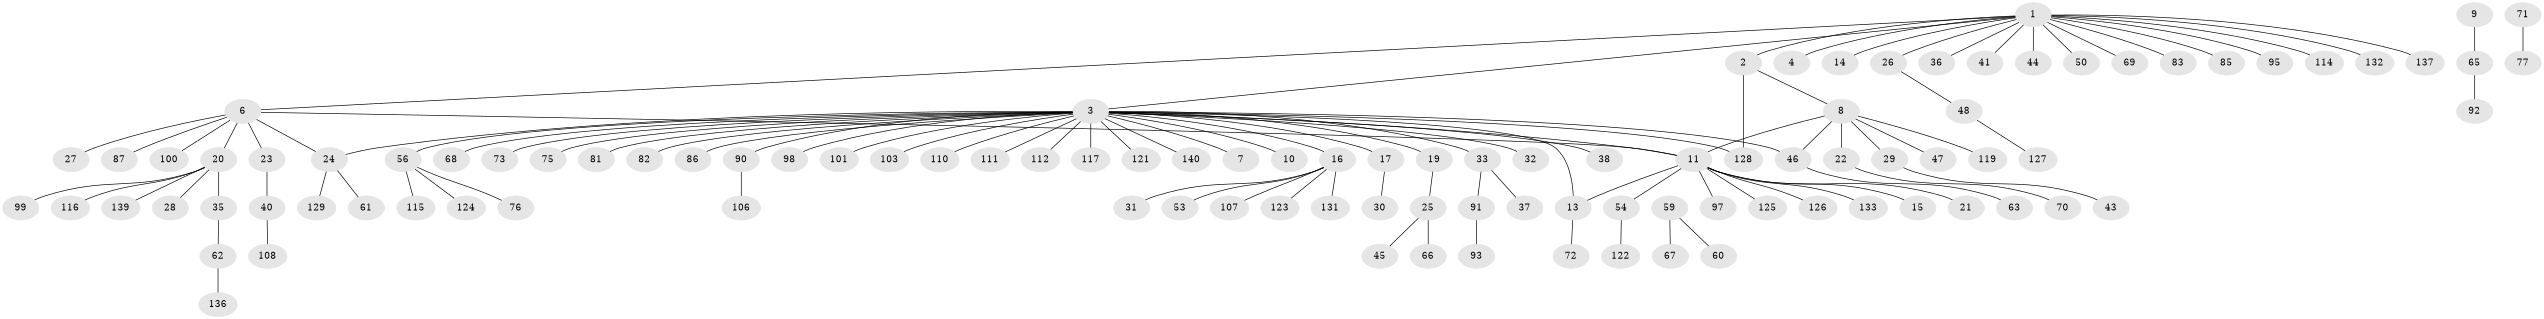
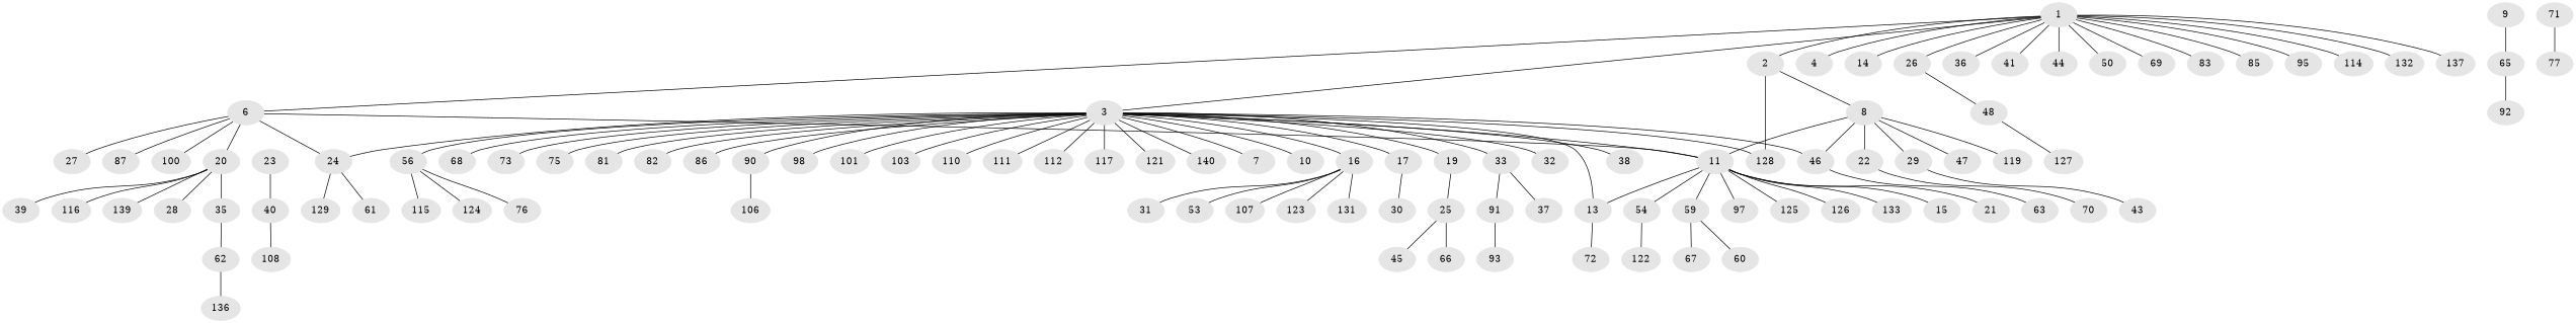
  graph {
    node [color=gray90 style=filled]
    1 [super="+88"]
    2 [super="+5"]
    3 [super="+49"]
    4
    6 [super="+12"]
    14 [super="+105"]
    26
    36
    41 [super="+102"]
    44
    50
    69
    83
    85
    95
    114
    132
    137
    8 [super="+51"]
    128
    7 [super="+57"]
    10 [super="+52"]
    11 [super="+64"]
    13 [super="+42"]
    16 [super="+74"]
    17
    19
    24 [super="+135"]
    32
    33 [super="+79"]
    38
    46 [super="+78"]
    56 [super="+94"]
    68
    73
    75
    81
    82 [super="+138"]
    86
    90
    98
    101
    103
    110
    111
    112
    117
    121
    140
    20 [super="+99"]
    23
    27
    87
    100
    48
    22
    29 [super="+113"]
    47
    119
    9 [super="+18"]
    65 [super="+104"]
    15 [super="+120"]
    21 [super="+34"]
    54 [super="+109"]
    59 [super="+130"]
    97
    125
    126
    133
    72
    31
    53
    107
    123
    131
    30 [super="+80"]
    25 [super="+55"]
    61
    129
    37
    91 [super="+96"]
    63
    76
    115
    124
    106
    28
    35
-   39 [label=99]
+   39
    116
    139
    40 [super="+58"]
    70
    43 [super="+89"]
    92 [super="+118"]
    122
    60
    67
    71 [super="+84"]
    77
    45
    66
    62
    108
    127
    93 [super="+134"]
    136
    1 -- 2
    1 -- 3
    1 -- 4
    1 -- 6
    1 -- 14
    1 -- 26
    1 -- 36
    1 -- 41
    1 -- 44
    1 -- 50
    1 -- 69
    1 -- 83
    1 -- 85
    1 -- 95
    1 -- 114
    1 -- 132
    1 -- 137
    2 -- 8
    2 -- 128
    3 -- 128
    3 -- 7
    3 -- 10
    3 -- 11
    3 -- 13
    3 -- 16
    3 -- 17
    3 -- 19
    3 -- 24
    3 -- 32
    3 -- 33
    3 -- 38
    3 -- 46
    3 -- 56
    3 -- 68
    3 -- 73
    3 -- 75
    3 -- 81
    3 -- 82
    3 -- 86
    3 -- 90
    3 -- 98
    3 -- 101
    3 -- 103
    3 -- 110
    3 -- 111
    3 -- 112
    3 -- 117
    3 -- 121
    3 -- 140
    6 -- 11
    6 -- 24
    6 -- 20
-   6 -- 23
    6 -- 27
    6 -- 87
    6 -- 100
    26 -- 48
    8 -- 11
    8 -- 46
    8 -- 22
    8 -- 29
    8 -- 47
    8 -- 119
    11 -- 13
    11 -- 15
    11 -- 21
    11 -- 54
+   11 -- 59
    11 -- 97
    11 -- 125
    11 -- 126
    11 -- 133
    13 -- 72
    16 -- 31
    16 -- 53
    16 -- 107
    16 -- 123
    16 -- 131
    17 -- 30
    19 -- 25
    24 -- 61
    24 -- 129
    33 -- 37
    33 -- 91
    46 -- 63
    56 -- 76
    56 -- 115
    56 -- 124
    90 -- 106
    20 -- 28
    20 -- 35
    20 -- 39
    20 -- 116
    20 -- 139
    23 -- 40
    48 -- 127
    22 -- 70
    29 -- 43
    9 -- 65
    65 -- 92
    54 -- 122
    59 -- 60
    59 -- 67
    25 -- 45
    25 -- 66
    91 -- 93
    35 -- 62
    40 -- 108
    71 -- 77
    62 -- 136
  }
